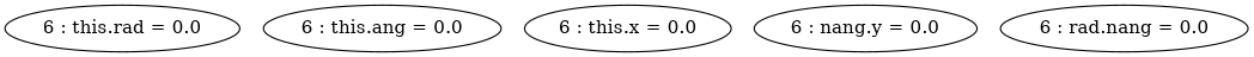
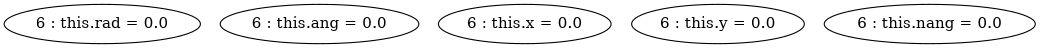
  digraph {
    "6 : this.rad = 0.0"
    "6 : this.ang = 0.0"
    "6 : this.x = 0.0"
-   "6 : this.y = 0.0" [label="6 : nang.y = 0.0"]
-   "6 : this.nang = 0.0" [label="6 : rad.nang = 0.0"]
+   "6 : this.y = 0.0"
+   "6 : this.nang = 0.0"
  }
